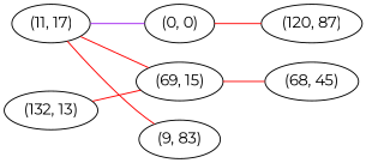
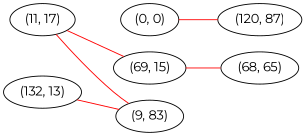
  graph {
    fontname=Montserrat
    rankdir=LR
    node [fontname=Montserrat]
    edge [color=red fontname=Montserrat weight=1]
    n1 [label="(9, 83)"]
    "(11, 17)"
    "(0, 0)"
    "(69, 15)"
    "(120, 87)"
-   "(68, 65)" [label="(68, 45)"]
+   "(68, 65)"
    "(132, 13)"
    "(11, 17)" -- n1
-   "(11, 17)" -- "(0, 0)" [color=purple weight=4]
    "(11, 17)" -- "(69, 15)"
    "(0, 0)" -- "(120, 87)"
    "(69, 15)" -- "(68, 65)"
-   "(132, 13)" -- "(69, 15)"
+   "(132, 13)" -- n1
  }
